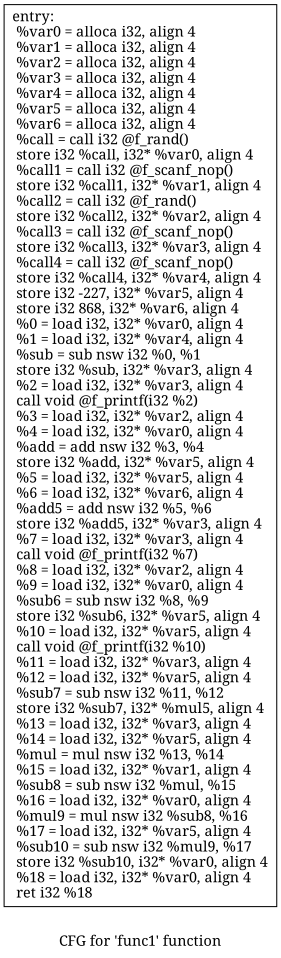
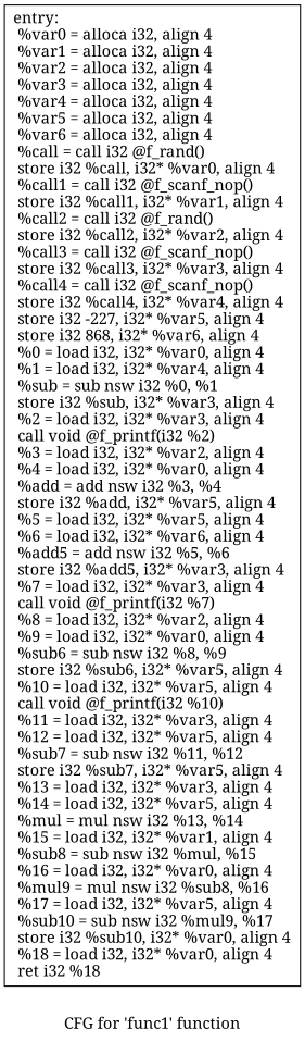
  digraph {
    label="CFG for 'func1' function"
    fontname="Noto Serif"
-   n1 [label="{entry:\l  %var0 = alloca i32, align 4\l  %var1 = alloca i32, align 4\l  %var2 = alloca i32, align 4\l  %var3 = alloca i32, align 4\l  %var4 = alloca i32, align 4\l  %var5 = alloca i32, align 4\l  %var6 = alloca i32, align 4\l  %call = call i32 @f_rand()\l  store i32 %call, i32* %var0, align 4\l  %call1 = call i32 @f_scanf_nop()\l  store i32 %call1, i32* %var1, align 4\l  %call2 = call i32 @f_rand()\l  store i32 %call2, i32* %var2, align 4\l  %call3 = call i32 @f_scanf_nop()\l  store i32 %call3, i32* %var3, align 4\l  %call4 = call i32 @f_scanf_nop()\l  store i32 %call4, i32* %var4, align 4\l  store i32 -227, i32* %var5, align 4\l  store i32 868, i32* %var6, align 4\l  %0 = load i32, i32* %var0, align 4\l  %1 = load i32, i32* %var4, align 4\l  %sub = sub nsw i32 %0, %1\l  store i32 %sub, i32* %var3, align 4\l  %2 = load i32, i32* %var3, align 4\l  call void @f_printf(i32 %2)\l  %3 = load i32, i32* %var2, align 4\l  %4 = load i32, i32* %var0, align 4\l  %add = add nsw i32 %3, %4\l  store i32 %add, i32* %var5, align 4\l  %5 = load i32, i32* %var5, align 4\l  %6 = load i32, i32* %var6, align 4\l  %add5 = add nsw i32 %5, %6\l  store i32 %add5, i32* %var3, align 4\l  %7 = load i32, i32* %var3, align 4\l  call void @f_printf(i32 %7)\l  %8 = load i32, i32* %var2, align 4\l  %9 = load i32, i32* %var0, align 4\l  %sub6 = sub nsw i32 %8, %9\l  store i32 %sub6, i32* %var5, align 4\l  %10 = load i32, i32* %var5, align 4\l  call void @f_printf(i32 %10)\l  %11 = load i32, i32* %var3, align 4\l  %12 = load i32, i32* %var5, align 4\l  %sub7 = sub nsw i32 %11, %12\l  store i32 %sub7, i32* %mul5, align 4\l  %13 = load i32, i32* %var3, align 4\l  %14 = load i32, i32* %var5, align 4\l  %mul = mul nsw i32 %13, %14\l  %15 = load i32, i32* %var1, align 4\l  %sub8 = sub nsw i32 %mul, %15\l  %16 = load i32, i32* %var0, align 4\l  %mul9 = mul nsw i32 %sub8, %16\l  %17 = load i32, i32* %var5, align 4\l  %sub10 = sub nsw i32 %mul9, %17\l  store i32 %sub10, i32* %var0, align 4\l  %18 = load i32, i32* %var0, align 4\l  ret i32 %18\l}" shape=record fontname="Noto Serif"]
+   n1 [label="{entry:\l  %var0 = alloca i32, align 4\l  %var1 = alloca i32, align 4\l  %var2 = alloca i32, align 4\l  %var3 = alloca i32, align 4\l  %var4 = alloca i32, align 4\l  %var5 = alloca i32, align 4\l  %var6 = alloca i32, align 4\l  %call = call i32 @f_rand()\l  store i32 %call, i32* %var0, align 4\l  %call1 = call i32 @f_scanf_nop()\l  store i32 %call1, i32* %var1, align 4\l  %call2 = call i32 @f_rand()\l  store i32 %call2, i32* %var2, align 4\l  %call3 = call i32 @f_scanf_nop()\l  store i32 %call3, i32* %var3, align 4\l  %call4 = call i32 @f_scanf_nop()\l  store i32 %call4, i32* %var4, align 4\l  store i32 -227, i32* %var5, align 4\l  store i32 868, i32* %var6, align 4\l  %0 = load i32, i32* %var0, align 4\l  %1 = load i32, i32* %var4, align 4\l  %sub = sub nsw i32 %0, %1\l  store i32 %sub, i32* %var3, align 4\l  %2 = load i32, i32* %var3, align 4\l  call void @f_printf(i32 %2)\l  %3 = load i32, i32* %var2, align 4\l  %4 = load i32, i32* %var0, align 4\l  %add = add nsw i32 %3, %4\l  store i32 %add, i32* %var5, align 4\l  %5 = load i32, i32* %var5, align 4\l  %6 = load i32, i32* %var6, align 4\l  %add5 = add nsw i32 %5, %6\l  store i32 %add5, i32* %var3, align 4\l  %7 = load i32, i32* %var3, align 4\l  call void @f_printf(i32 %7)\l  %8 = load i32, i32* %var2, align 4\l  %9 = load i32, i32* %var0, align 4\l  %sub6 = sub nsw i32 %8, %9\l  store i32 %sub6, i32* %var5, align 4\l  %10 = load i32, i32* %var5, align 4\l  call void @f_printf(i32 %10)\l  %11 = load i32, i32* %var3, align 4\l  %12 = load i32, i32* %var5, align 4\l  %sub7 = sub nsw i32 %11, %12\l  store i32 %sub7, i32* %var5, align 4\l  %13 = load i32, i32* %var3, align 4\l  %14 = load i32, i32* %var5, align 4\l  %mul = mul nsw i32 %13, %14\l  %15 = load i32, i32* %var1, align 4\l  %sub8 = sub nsw i32 %mul, %15\l  %16 = load i32, i32* %var0, align 4\l  %mul9 = mul nsw i32 %sub8, %16\l  %17 = load i32, i32* %var5, align 4\l  %sub10 = sub nsw i32 %mul9, %17\l  store i32 %sub10, i32* %var0, align 4\l  %18 = load i32, i32* %var0, align 4\l  ret i32 %18\l}" shape=record fontname="Noto Serif"]
  }
